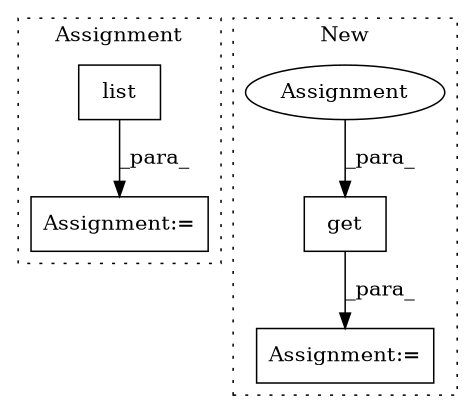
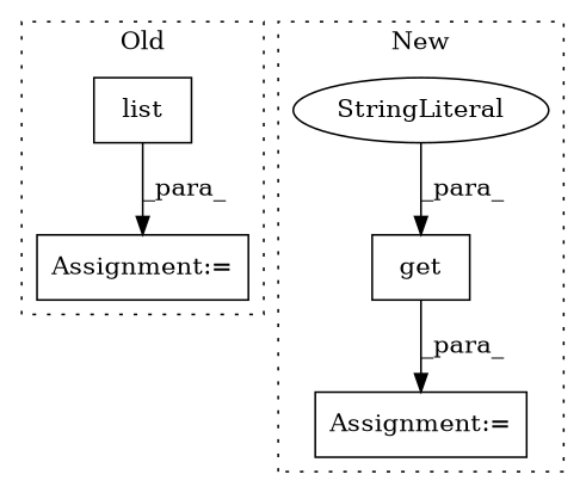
  digraph {
    node [a=32 l=1 shape=box]
    n1 [l="5,1" label=list s="11717,11727"]
    n2 [a=7 label="Assignment:=" s=11716]
    n3 [l="4,1" label=get s="11792,11806"]
    n4 [a=7 label="Assignment:=" s=11784]
-   n5 [a=45 l=5 label=Assignment s=11796 shape=ellipse]
+   n5 [a=45 l=5 label=StringLiteral s=11796 shape=ellipse]
    subgraph cluster_1 {
-     label=Assignment
+     label=Old
      style=dotted
      n1
      n2
    }
    subgraph cluster_2 {
      label=New
      style=dotted
      n3
      n4
      n5
    }
    n1 -> n2 [label=_para_]
    n3 -> n4 [label=_para_]
    n5 -> n3 [label=_para_]
  }
